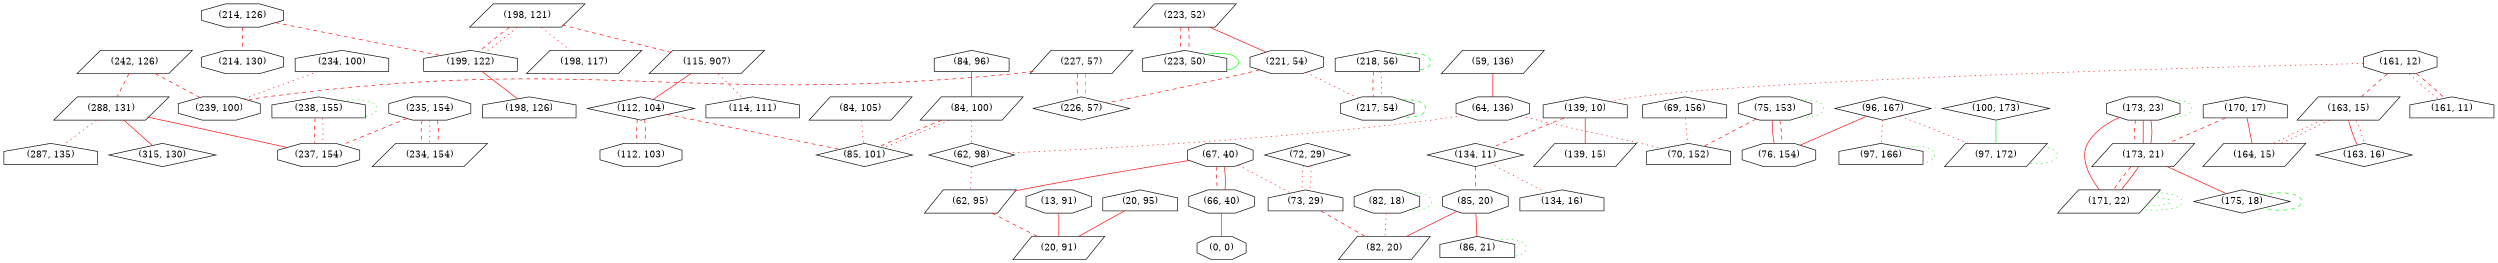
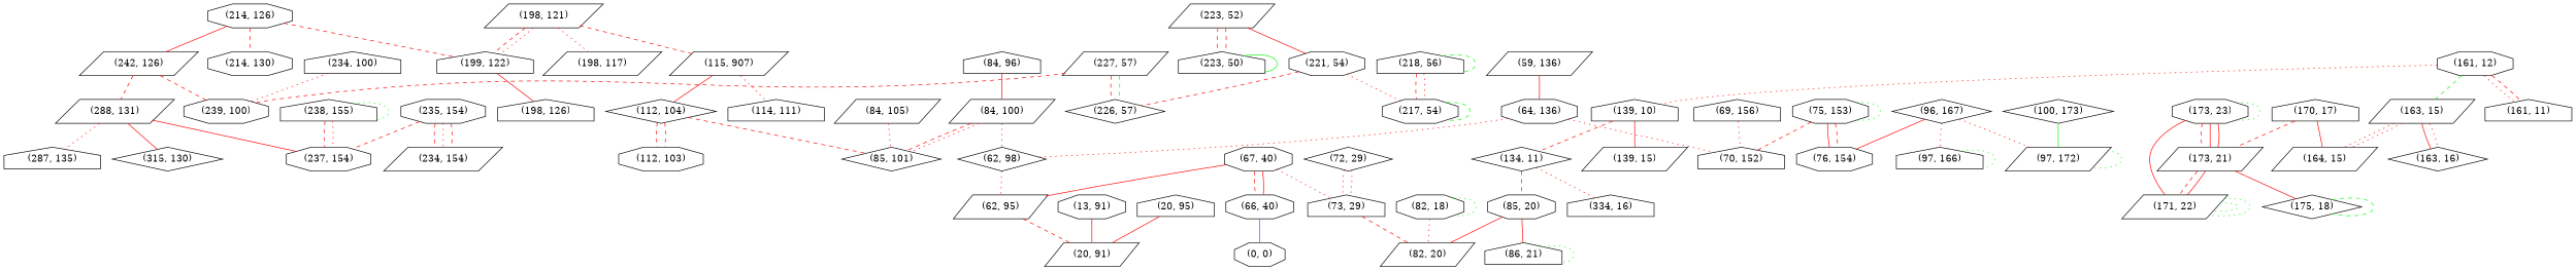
  graph {
    node [shape=parallelogram]
    edge [color=red style=dotted weight=1]
    "(226, 57)" [shape=diamond]
    "(227, 57)"
    "(239, 100)" [shape=octagon]
    "(161, 12)" [shape=octagon]
    "(163, 15)"
    "(139, 10)" [shape=house]
    "(161, 11)" [shape=house]
    "(164, 15)"
    "(163, 16)" [shape=diamond]
    "(134, 11)" [shape=diamond]
    "(139, 15)"
    "(20, 95)" [shape=house]
    "(20, 91)"
    "(96, 167)" [shape=diamond]
    "(97, 166)" [shape=house]
    "(97, 172)"
    "(76, 154)" [shape=octagon]
    "(67, 40)" [shape=octagon]
    "(66, 40)" [shape=octagon]
    "(73, 29)" [shape=house]
    "(62, 95)"
    "(0, 0)" [shape=octagon]
    "(82, 20)"
    "(223, 50)" [shape=house]
    "(223, 52)"
    "(221, 54)" [shape=octagon]
    "(217, 54)" [shape=octagon]
    n28 [label="(115, 907)"]
    "(198, 121)"
    "(199, 122)" [shape=house]
    "(198, 117)"
    "(112, 104)" [shape=diamond]
    "(114, 111)" [shape=house]
    "(198, 126)" [shape=house]
    "(173, 23)" [shape=octagon]
    "(173, 21)"
    "(171, 22)"
    "(175, 18)" [shape=diamond]
    "(64, 136)" [shape=octagon]
    "(59, 136)"
    "(70, 152)" [shape=house]
    "(62, 98)" [shape=diamond]
    "(69, 156)" [shape=house]
    "(112, 103)" [shape=octagon]
    "(85, 101)" [shape=diamond]
    "(214, 126)" [shape=octagon]
    "(242, 126)"
    "(214, 130)" [shape=octagon]
    "(288, 131)"
    "(85, 20)" [shape=octagon]
-   "(134, 16)" [shape=house]
+   "(134, 16)" [shape=house label="(334, 16)"]
    "(237, 154)" [shape=octagon]
    "(315, 130)" [shape=diamond]
    "(287, 135)" [shape=house]
    "(170, 17)" [shape=house]
    "(13, 91)" [shape=octagon]
    "(100, 173)" [shape=diamond]
    "(235, 154)" [shape=octagon]
    "(234, 154)"
    "(82, 18)" [shape=octagon]
    "(72, 29)" [shape=diamond]
    "(75, 153)" [shape=octagon]
    "(234, 100)" [shape=house]
    "(218, 56)" [shape=house]
    "(86, 21)" [shape=house]
    "(84, 96)" [shape=house]
    "(84, 100)"
    "(84, 105)"
    "(238, 155)" [shape=house]
    "(227, 57)" -- "(226, 57)" [style=dashed]
    "(227, 57)" -- "(226, 57)" [color=green style=dashed weight=2]
    "(227, 57)" -- "(239, 100)" [style=dashed]
-   "(161, 12)" -- "(163, 15)" [style=dashed]
+   "(161, 12)" -- "(163, 15)" [color=green style=dashed]
    "(161, 12)" -- "(139, 10)"
    "(161, 12)" -- "(161, 11)"
    "(161, 12)" -- "(161, 11)" [style=dashed]
    "(163, 15)" -- "(164, 15)"
    "(163, 15)" -- "(164, 15)"
    "(163, 15)" -- "(163, 16)" [style=solid]
    "(163, 15)" -- "(163, 16)"
    "(139, 10)" -- "(134, 11)" [style=dashed]
    "(139, 10)" -- "(139, 15)" [style=solid]
    "(134, 11)" -- "(85, 20)" [style=dashed]
    "(134, 11)" -- "(134, 16)"
    "(20, 95)" -- "(20, 91)" [style=solid]
    "(96, 167)" -- "(97, 166)"
    "(96, 167)" -- "(97, 172)"
    "(96, 167)" -- "(76, 154)" [style=solid]
    "(97, 166)" -- "(97, 166)" [color=green weight=2]
    "(97, 172)" -- "(97, 172)" [color=green weight=2]
    "(67, 40)" -- "(66, 40)" [style=dashed]
    "(67, 40)" -- "(66, 40)" [style=solid]
    "(67, 40)" -- "(73, 29)"
    "(67, 40)" -- "(62, 95)" [style=solid]
    "(66, 40)" -- "(0, 0)" [color=purple style=solid weight=4]
    "(73, 29)" -- "(82, 20)" [style=dashed]
    "(62, 95)" -- "(20, 91)" [style=dashed]
    "(223, 50)" -- "(223, 50)" [color=green style=solid weight=2]
    "(223, 52)" -- "(223, 50)" [style=dashed]
    "(223, 52)" -- "(223, 50)" [style=dashed]
    "(223, 52)" -- "(221, 54)" [style=solid]
    "(221, 54)" -- "(226, 57)" [style=dashed]
    "(221, 54)" -- "(217, 54)"
    "(217, 54)" -- "(217, 54)" [color=green style=dashed weight=2]
    n28 -- "(112, 104)" [style=solid]
    n28 -- "(114, 111)"
    "(198, 121)" -- n28 [style=dashed]
    "(198, 121)" -- "(199, 122)" [style=dashed]
    "(198, 121)" -- "(199, 122)"
    "(198, 121)" -- "(198, 117)"
    "(199, 122)" -- "(198, 126)" [style=solid]
    "(112, 104)" -- "(112, 103)" [style=dashed]
    "(112, 104)" -- "(112, 103)" [style=dashed]
    "(112, 104)" -- "(85, 101)" [style=dashed]
    "(173, 23)" -- "(173, 23)" [color=green weight=2]
    "(173, 23)" -- "(173, 21)" [style=dashed]
    "(173, 23)" -- "(173, 21)" [style=solid]
    "(173, 23)" -- "(173, 21)" [style=solid]
    "(173, 23)" -- "(171, 22)" [style=solid]
    "(173, 21)" -- "(171, 22)" [style=dashed]
    "(173, 21)" -- "(171, 22)" [style=solid]
    "(173, 21)" -- "(175, 18)" [style=solid]
    "(171, 22)" -- "(171, 22)" [color=green weight=2]
    "(171, 22)" -- "(171, 22)" [color=green weight=2]
    "(175, 18)" -- "(175, 18)" [color=green style=dashed weight=2]
    "(64, 136)" -- "(70, 152)"
    "(64, 136)" -- "(62, 98)"
    "(59, 136)" -- "(64, 136)" [style=solid]
    "(62, 98)" -- "(62, 95)"
    "(69, 156)" -- "(70, 152)"
    "(214, 126)" -- "(199, 122)" [style=dashed]
+   "(214, 126)" -- "(242, 126)" [style=solid]
    "(214, 126)" -- "(214, 130)" [style=dashed]
    "(242, 126)" -- "(239, 100)" [style=dashed]
    "(242, 126)" -- "(288, 131)" [style=dashed]
    "(288, 131)" -- "(237, 154)" [style=solid]
    "(288, 131)" -- "(315, 130)" [style=solid]
    "(288, 131)" -- "(287, 135)"
    "(85, 20)" -- "(82, 20)" [style=solid]
    "(85, 20)" -- "(86, 21)" [style=solid]
    "(170, 17)" -- "(164, 15)" [style=solid]
    "(170, 17)" -- "(173, 21)" [style=dashed]
    "(13, 91)" -- "(20, 91)" [style=solid]
    "(100, 173)" -- "(97, 172)" [color=green style=solid weight=2]
    "(235, 154)" -- "(237, 154)" [style=dashed]
    "(235, 154)" -- "(234, 154)" [style=dashed]
    "(235, 154)" -- "(234, 154)"
    "(235, 154)" -- "(234, 154)" [style=dashed]
    "(82, 18)" -- "(82, 20)"
    "(82, 18)" -- "(82, 18)" [color=green weight=2]
    "(72, 29)" -- "(73, 29)"
    "(72, 29)" -- "(73, 29)"
    "(75, 153)" -- "(76, 154)" [style=solid]
    "(75, 153)" -- "(76, 154)" [style=dashed]
    "(75, 153)" -- "(70, 152)" [style=dashed]
    "(75, 153)" -- "(75, 153)" [color=green weight=2]
    "(234, 100)" -- "(239, 100)"
    "(218, 56)" -- "(217, 54)" [style=dashed]
    "(218, 56)" -- "(217, 54)"
    "(218, 56)" -- "(218, 56)" [color=green style=dashed weight=2]
    "(86, 21)" -- "(86, 21)" [color=green weight=2]
    "(84, 96)" -- "(84, 100)" [style=solid]
    "(84, 100)" -- "(62, 98)"
    "(84, 100)" -- "(85, 101)" [style=dashed]
    "(84, 100)" -- "(85, 101)"
    "(84, 105)" -- "(85, 101)"
    "(238, 155)" -- "(237, 154)" [style=dashed]
    "(238, 155)" -- "(237, 154)"
    "(238, 155)" -- "(238, 155)" [color=green weight=2]
  }
